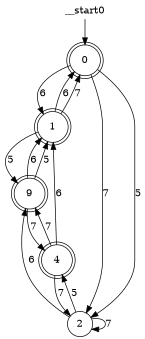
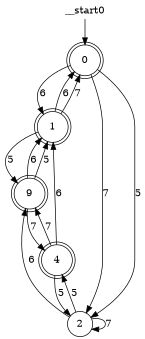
  digraph {
    node [shape=doublecircle]
    n1 [label=0]
    n2 [label=1]
    n3 [label=2 shape=circle]
    n4 [label=9]
    n5 [label=4]
    __start0 [height=0 shape=none width=0]
    n1 -> n2 [label=6]
    n1 -> n3 [label=7]
    n1 -> n3 [label=5]
    n2 -> n1 [label=6]
    n2 -> n1 [label=7]
    n2 -> n4 [label=5]
    n3 -> n3 [label=7]
    n3 -> n4 [label=6]
    n3 -> n5 [label=5]
    n4 -> n2 [label=6]
    n4 -> n2 [label=5]
    n4 -> n5 [label=7]
    n5 -> n2 [label=6]
-   n5 -> n3 [label=7]
+   n5 -> n3 [label=5]
    n5 -> n4 [label=7]
    __start0 -> n1
  }
